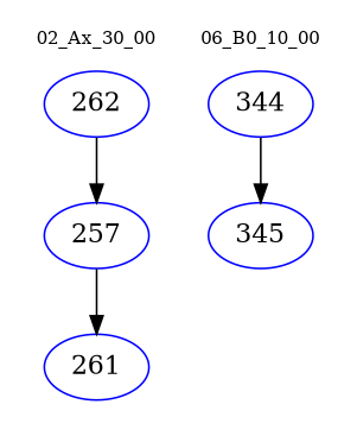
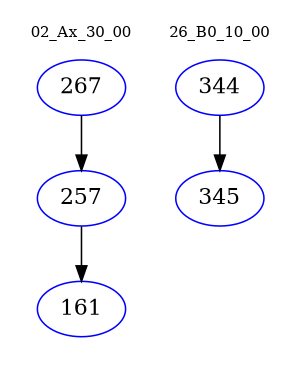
  digraph {
    node [color=blue]
    edge [color=black]
-   n1 [label=262]
+   n1 [label=267]
    n2 [label=257]
-   n3 [label=261]
+   n3 [label=161]
    n4 [label=344]
    n5 [label=345]
    subgraph cluster_1 {
      color=white
      fontsize=10
      label="02_Ax_30_00"
      n1
      n2
      n3
    }
    subgraph cluster_2 {
      color=white
      fontsize=10
-     label="06_B0_10_00"
+     label="26_B0_10_00"
      n4
      n5
    }
    n1 -> n2
    n2 -> n3
    n4 -> n5
  }
